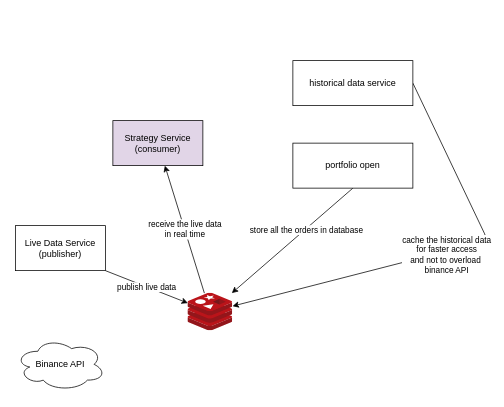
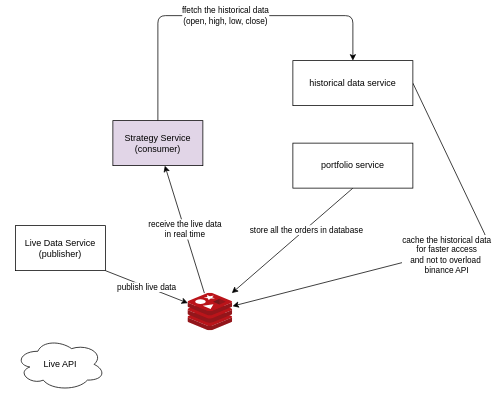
  <mxCell id="0" />
  <mxCell id="1" parent="0" />
  <mxCell id="2" value="receive the live data&lt;br&gt;in real time" style="edgeStyle=none;html=1;" edge="1" parent="1" source="3" target="7"><mxGeometry relative="1" as="geometry" /></mxCell>
  <mxCell id="3" value="" style="sketch=0;aspect=fixed;html=1;points=[];align=center;image;fontSize=12;image=img/lib/mscae/Cache_Redis_Product.svg;" vertex="1" parent="1"><mxGeometry x="250" y="390" width="59.53" height="50" as="geometry" /></mxCell>
  <mxCell id="4" value="publish live data" style="edgeStyle=none;html=1;exitX=1;exitY=1;exitDx=0;exitDy=0;" edge="1" parent="1" source="5" target="3"><mxGeometry relative="1" as="geometry" /></mxCell>
  <mxCell id="5" value="Live Data Service&lt;br&gt;(publisher)" style="rounded=0;whiteSpace=wrap;html=1;" vertex="1" parent="1"><mxGeometry x="20" y="300" width="120" height="60" as="geometry" /></mxCell>
+ <mxCell id="6" value="ffetch the historical data&lt;br&gt;(open, high, low, close)" style="html=1;exitX=0.5;exitY=0;exitDx=0;exitDy=0;entryX=0.5;entryY=0;entryDx=0;entryDy=0;" edge="1" parent="1" source="7" target="10"><mxGeometry relative="1" as="geometry"><Array as="points"><mxPoint x="210" y="20" /><mxPoint x="470" y="20" /></Array></mxGeometry></mxCell>
  <mxCell id="7" value="Strategy Service&lt;br&gt;(consumer)" style="rounded=0;whiteSpace=wrap;html=1;fillColor=#e1d5e7;" vertex="1" parent="1"><mxGeometry x="150" y="160" width="120" height="60" as="geometry" /></mxCell>
  <mxCell id="8" style="edgeStyle=none;html=1;exitX=1;exitY=0.5;exitDx=0;exitDy=0;" edge="1" parent="1" source="10" target="3"><mxGeometry relative="1" as="geometry"><Array as="points"><mxPoint x="650" y="320" /></Array></mxGeometry></mxCell>
  <mxCell id="9" value="cache the historical data&lt;br&gt;for faster access&lt;br&gt;and not to overload&amp;nbsp;&lt;br&gt;binance API" style="edgeLabel;html=1;align=center;verticalAlign=middle;resizable=0;points=[];" vertex="1" connectable="0" parent="8"><mxGeometry x="-0.003" y="4" relative="1" as="geometry"><mxPoint as="offset" /></mxGeometry></mxCell>
  <mxCell id="10" value="historical data service" style="rounded=0;whiteSpace=wrap;html=1;" vertex="1" parent="1"><mxGeometry x="390" y="80" width="160" height="60" as="geometry" /></mxCell>
  <mxCell id="11" style="edgeStyle=none;html=1;exitX=0.5;exitY=1;exitDx=0;exitDy=0;" edge="1" parent="1" source="13" target="3"><mxGeometry relative="1" as="geometry" /></mxCell>
  <mxCell id="12" value="store all the orders in database" style="edgeLabel;html=1;align=center;verticalAlign=middle;resizable=0;points=[];" vertex="1" connectable="0" parent="11"><mxGeometry x="-0.218" y="2" relative="1" as="geometry"><mxPoint y="-1" as="offset" /></mxGeometry></mxCell>
- <mxCell id="13" value="portfolio open" style="rounded=0;whiteSpace=wrap;html=1;" vertex="1" parent="1"><mxGeometry x="390" y="190" width="160" height="60" as="geometry" /></mxCell>
- <mxCell id="14" value="Binance API" style="ellipse;shape=cloud;whiteSpace=wrap;html=1;" vertex="1" parent="1"><mxGeometry x="20" y="450" width="120" height="70" as="geometry" /></mxCell>
+ <mxCell id="13" value="portfolio service" style="rounded=0;whiteSpace=wrap;html=1;" vertex="1" parent="1"><mxGeometry x="390" y="190" width="160" height="60" as="geometry" /></mxCell>
+ <mxCell id="14" value="Live API" style="ellipse;shape=cloud;whiteSpace=wrap;html=1;" vertex="1" parent="1"><mxGeometry x="20" y="450" width="120" height="70" as="geometry" /></mxCell>
